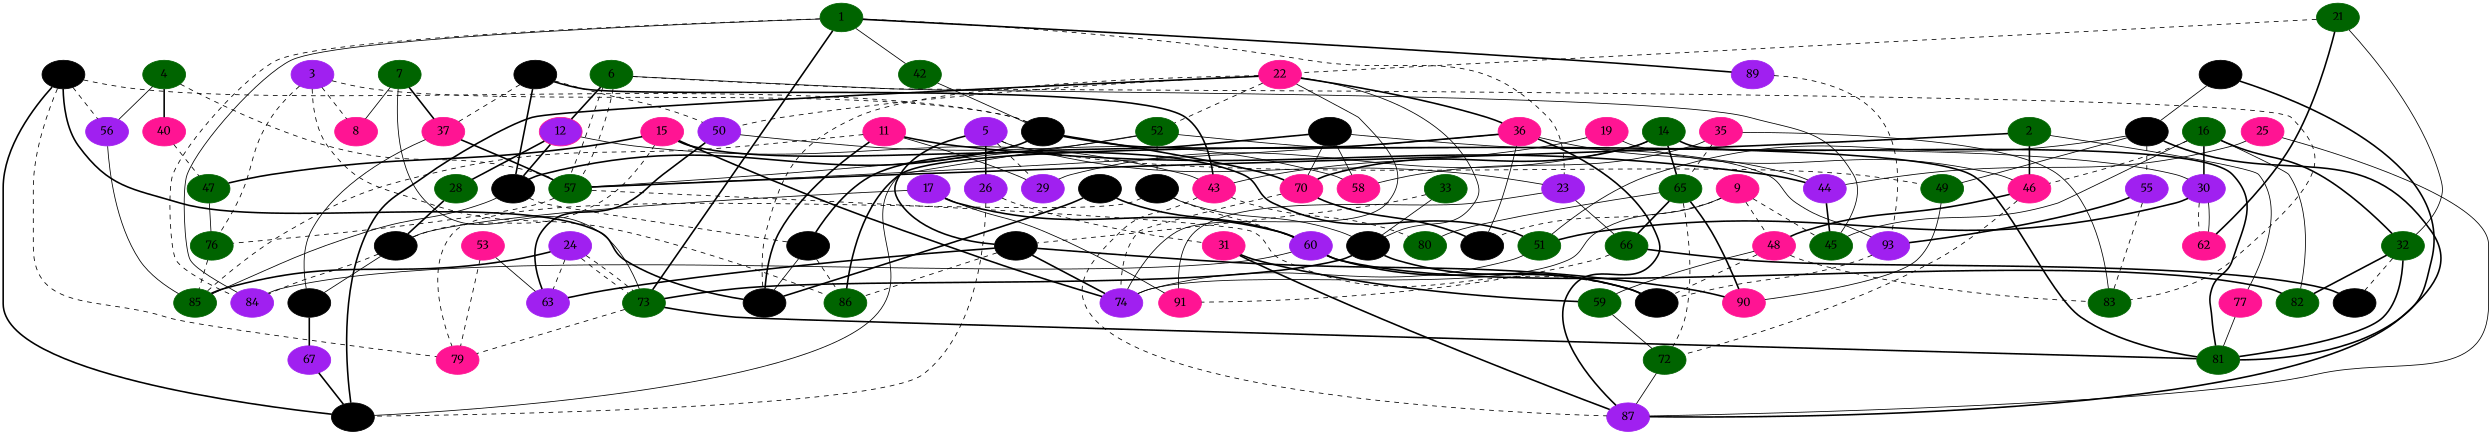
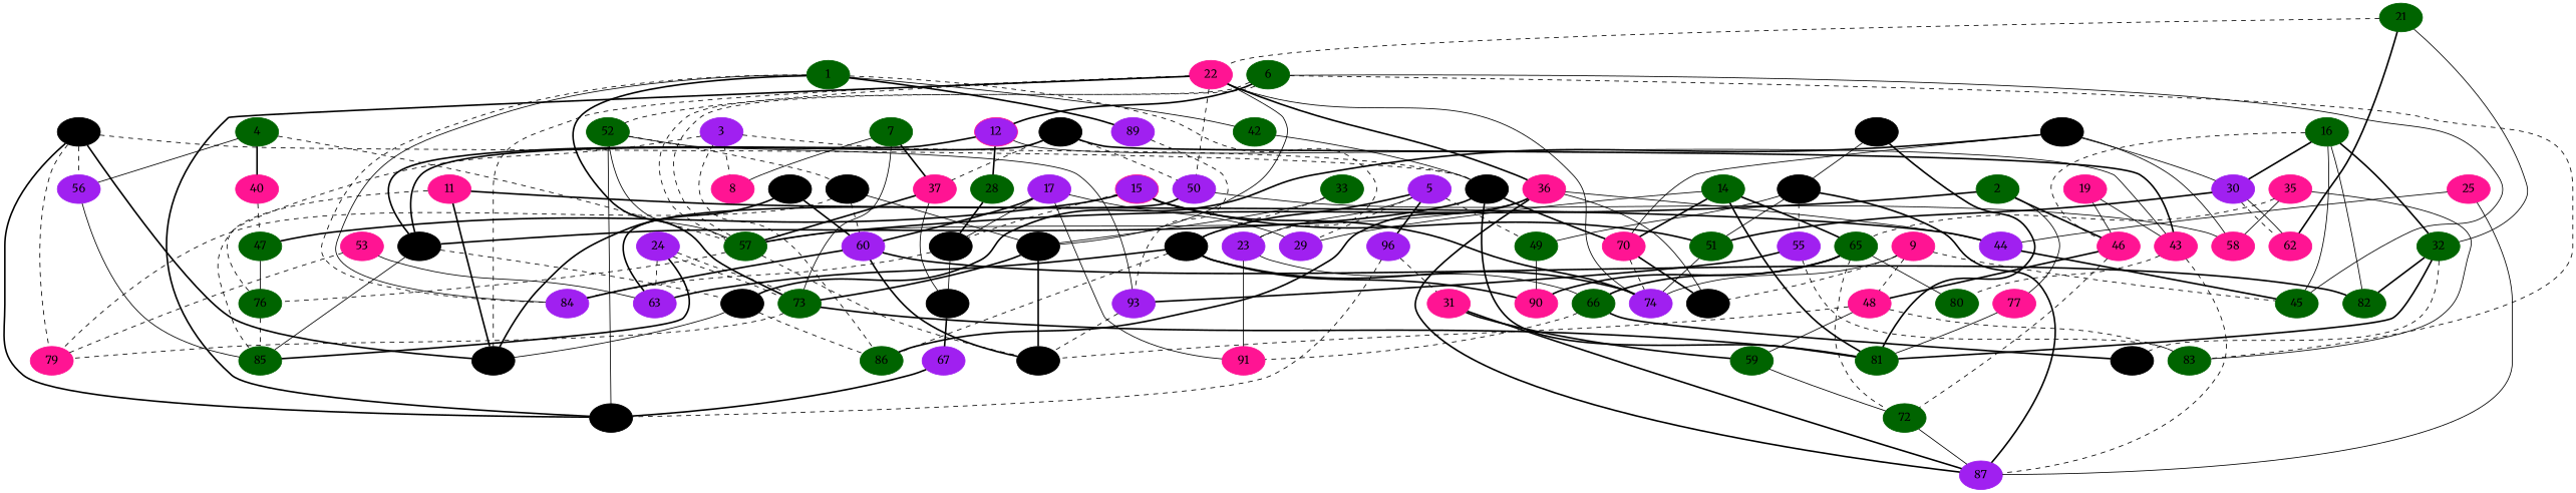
  graph {
    fontname=Merriweather
    node [color=darkgreen fontname=Merriweather style=filled]
    edge [fontname=Merriweather style=bold]
    23 [color=purple]
    1
    42
    73
    84 [color=purple]
    89 [color=purple]
    91 [color=deeppink]
    66
    64 [color=black]
    81
    79 [color=deeppink]
    93 [color=purple]
    46 [color=deeppink]
    2
    57
    77 [color=deeppink]
    48 [color=deeppink]
    72
    76
    94 [color=black]
    3 [color=purple]
    8 [color=deeppink]
    86
    70 [color=deeppink]
    69 [color=black]
    85
    4
    40 [color=deeppink]
    56 [color=purple]
    47
    5 [color=purple]
-   26 [color=purple]
+   26 [color=purple label=96]
    29 [color=purple]
    49
    61 [color=black]
    92 [color=black]
    31 [color=deeppink]
    90 [color=deeppink]
    74 [color=purple]
    63 [color=purple]
    6
    12 [color=deeppink fillcolor=purple]
    45
    83
    28
    43 [color=deeppink]
    7
    37 [color=deeppink]
    38 [color=black]
    9 [color=deeppink]
    78 [color=black]
    59
    10 [color=black]
    30 [color=purple]
    58 [color=deeppink]
    75 [color=black]
    51
    62 [color=deeppink]
    88 [color=black]
    11 [color=deeppink]
    44 [color=purple]
    34 [color=black]
    87 [color=purple]
    80
    13 [color=black]
    39 [color=black]
    55 [color=purple]
    14
    65
-   15 [color=deeppink]
+   15 [color=deeppink fillcolor=purple]
    16
    32
    82
    68 [color=black]
    17 [color=purple]
    60 [color=purple]
    18 [color=black]
    19 [color=deeppink]
    20 [color=black]
    50 [color=purple]
    21
    22 [color=deeppink]
    36 [color=deeppink]
    52
    71 [color=black]
    54 [color=black]
    24 [color=purple]
    25 [color=deeppink]
    27 [color=black]
    33
    67 [color=purple]
    35 [color=deeppink]
    53 [color=deeppink]
    23 -- 91 [style=solid]
    23 -- 66 [style=solid]
    1 -- 23 [style=dashed]
    1 -- 42 [style=solid]
    1 -- 73
    1 -- 84 [style=dashed]
    1 -- 84 [style=solid]
    1 -- 89
    42 -- 64 [style=solid]
    73 -- 81
    73 -- 79 [style=dashed]
    89 -- 93 [style=dashed]
    66 -- 91 [style=dashed]
    66 -- 68
    64 -- 81
    64 -- 70
    64 -- 69
    93 -- 94 [style=dashed]
    46 -- 48
    46 -- 72 [style=dashed]
    2 -- 46
    2 -- 57
    2 -- 77 [style=solid]
    57 -- 76 [style=dashed]
    57 -- 94 [style=dashed]
    77 -- 81 [style=solid]
    48 -- 94 [style=dashed]
    48 -- 83 [style=dashed]
    48 -- 59 [style=solid]
    72 -- 87 [style=solid]
    76 -- 85 [style=dashed]
    3 -- 64 [style=dashed]
    3 -- 76 [style=dashed]
    3 -- 8 [style=dashed]
    3 -- 86 [style=dashed]
    70 -- 74 [style=dashed]
    70 -- 78
    69 -- 85 [style=solid]
    69 -- 75 [style=dashed]
    4 -- 57 [style=dashed]
    4 -- 40
    4 -- 56 [style=solid]
    40 -- 47 [style=dashed]
    56 -- 85 [style=solid]
    47 -- 76 [style=solid]
    5 -- 23 [style=solid]
    5 -- 26
    5 -- 29 [style=dashed]
    5 -- 49 [style=dashed]
    5 -- 61
    26 -- 92 [style=dashed]
    26 -- 31 [style=dashed]
    49 -- 90 [style=solid]
    61 -- 86 [style=dashed]
    61 -- 90
    61 -- 74
    61 -- 63
    31 -- 59
    31 -- 87
    6 -- 57 [style=dashed]
    6 -- 57 [style=dashed]
    6 -- 12
    6 -- 45 [style=solid]
    6 -- 83 [style=dashed]
    12 -- 69
    12 -- 28
    12 -- 43 [style=solid]
    28 -- 34
    43 -- 87 [style=dashed]
    43 -- 80 [style=dashed]
    7 -- 73 [style=solid]
    7 -- 8 [style=solid]
    7 -- 37
    37 -- 57
    37 -- 38 [style=solid]
    38 -- 67
    9 -- 48 [style=dashed]
    9 -- 74 [style=solid]
    9 -- 45 [style=dashed]
    9 -- 78 [style=dashed]
    59 -- 72 [style=solid]
    10 -- 70 [style=solid]
    10 -- 30 [style=solid]
    10 -- 58 [style=solid]
    10 -- 75
    30 -- 51
    30 -- 62 [style=dashed]
    30 -- 62 [style=solid]
    75 -- 86 [style=dashed]
    75 -- 88 [style=solid]
    51 -- 74 [style=solid]
    11 -- 85 [style=dashed]
-   11 -- 29 [style=solid]
+   17 -- 29 [style=solid]
    11 -- 88
    11 -- 44
    44 -- 45
    34 -- 84 [style=dashed]
    34 -- 38 [style=solid]
    13 -- 81
    13 -- 39 [style=solid]
    39 -- 49 [style=solid]
    39 -- 51 [style=solid]
    39 -- 87
    39 -- 55 [style=dashed]
    55 -- 93
    55 -- 83 [style=dashed]
    14 -- 81
    14 -- 70
    14 -- 29 [style=solid]
    14 -- 65
    65 -- 66
    65 -- 72 [style=dashed]
    65 -- 90
    65 -- 80 [style=solid]
    15 -- 47
    15 -- 74
    15 -- 51
    15 -- 34 [style=dashed]
    16 -- 46 [style=dashed]
    16 -- 45 [style=solid]
    16 -- 30
    16 -- 32
    16 -- 82 [style=solid]
    32 -- 81
    32 -- 82
    32 -- 68 [style=dashed]
    17 -- 91 [style=solid]
    17 -- 34 [style=solid]
    17 -- 60
-   60 -- 84 [style=solid]
+   60 -- 84
    60 -- 94
    60 -- 82
    18 -- 88
    18 -- 60
    19 -- 46 [style=solid]
    19 -- 43 [style=solid]
    20 -- 69
    20 -- 43
    20 -- 37 [style=dashed]
    20 -- 50 [style=dashed]
    50 -- 63
    50 -- 58 [style=solid]
    21 -- 62
    21 -- 32 [style=solid]
    21 -- 22 [style=dashed]
    22 -- 92
    22 -- 74 [style=solid]
    22 -- 88 [style=dashed]
    22 -- 50 [style=dashed]
    22 -- 36
    22 -- 52 [style=dashed]
    22 -- 71 [style=solid]
    36 -- 57 [style=solid]
    36 -- 86
    36 -- 78 [style=solid]
    36 -- 44 [style=solid]
    36 -- 87
    52 -- 93 [style=solid]
    52 -- 57 [style=solid]
    52 -- 92 [style=solid]
    52 -- 54 [style=dashed]
    71 -- 73
    71 -- 94
    54 -- 79 [style=dashed]
    54 -- 60 [style=dashed]
    54 -- 71 [style=solid]
    24 -- 73 [style=dashed]
    24 -- 73 [style=dashed]
    24 -- 85
    24 -- 63 [style=dashed]
    25 -- 44 [style=solid]
    25 -- 87 [style=solid]
    27 -- 64 [style=dashed]
    27 -- 79 [style=dashed]
    27 -- 56 [style=dashed]
    27 -- 92
    27 -- 88
    33 -- 61 [style=dashed]
    33 -- 71 [style=solid]
    67 -- 92
    35 -- 83 [style=solid]
    35 -- 58 [style=solid]
    35 -- 65 [style=dashed]
    53 -- 79 [style=dashed]
    53 -- 63 [style=solid]
  }
